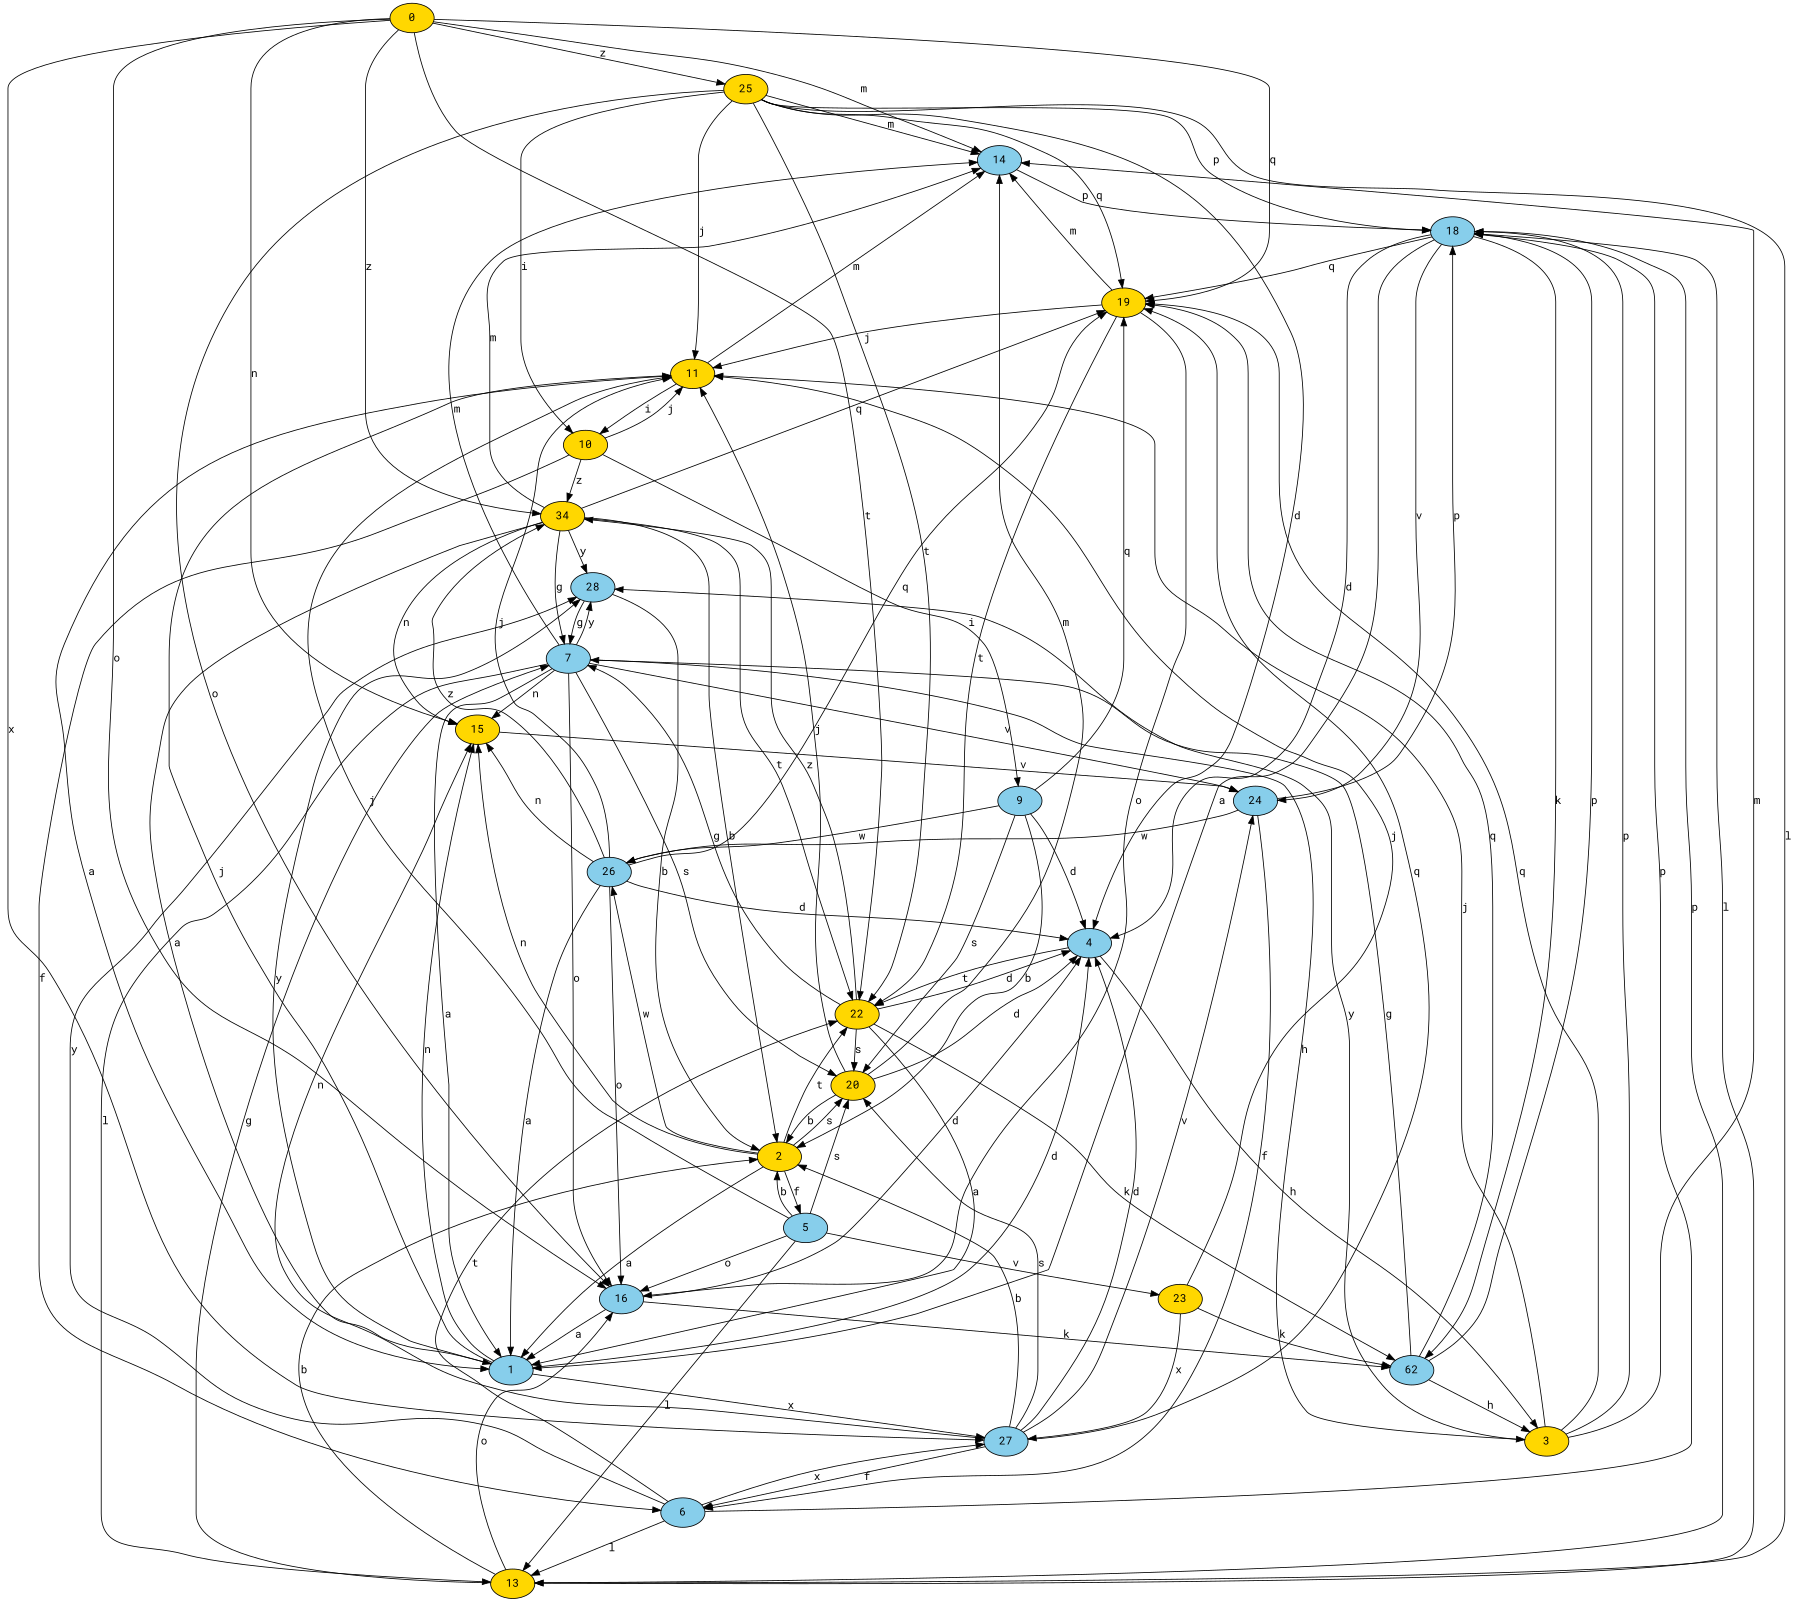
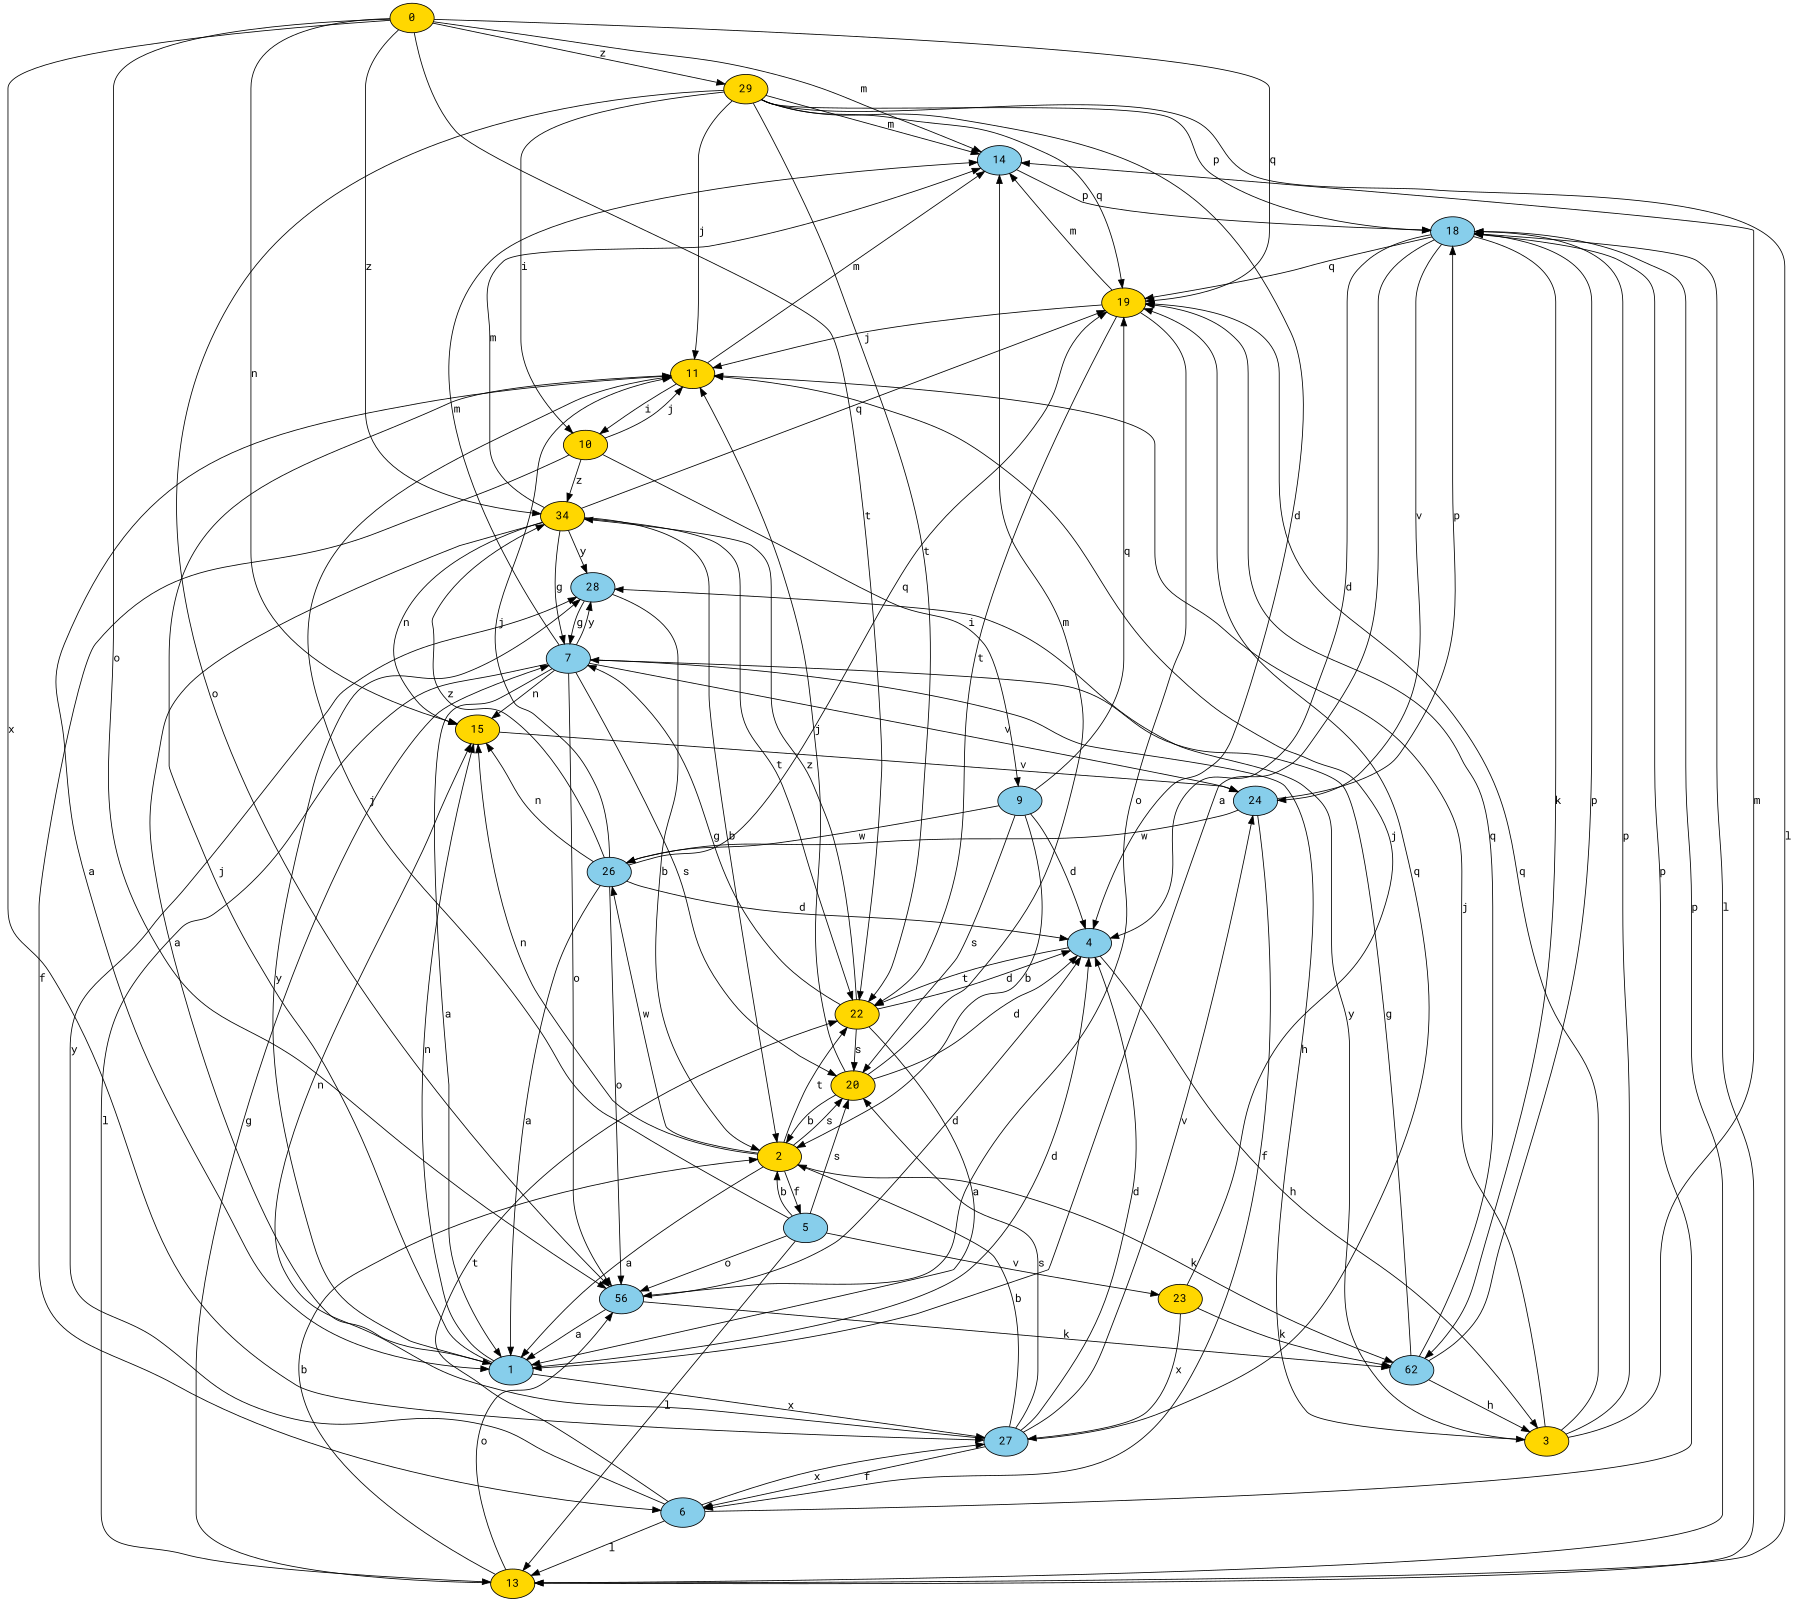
  strict digraph {
    fontname="Roboto Mono"
    node [fillcolor=skyblue fontname="Roboto Mono" style=filled]
    edge [fontname="Roboto Mono"]
    0 [fillcolor=gold]
    14
    15 [fillcolor=gold]
-   16
+   16 [label=56]
    19 [fillcolor=gold]
    22 [fillcolor=gold]
    27
-   29 [fillcolor=gold label=25]
+   29 [fillcolor=gold]
    34 [fillcolor=gold]
    18
    24
    1
    4
    n14 [label=62]
    11 [fillcolor=gold]
    20 [fillcolor=gold]
    7
    2 [fillcolor=gold]
    6
    13 [fillcolor=gold]
    10 [fillcolor=gold]
    28
    n23 [fillcolor=gold label=3]
    5
    26
    23 [fillcolor=gold]
    9
    0 -> 14 [label=m]
    0 -> 15 [label=n]
    0 -> 16 [label=o]
    0 -> 19 [label=q]
    0 -> 22 [label=t]
    0 -> 27 [label=x]
    0 -> 29 [label=z]
    0 -> 34 [label=z]
    14 -> 18 [label=p]
    15 -> 24 [label=v]
    16 -> 1 [label=a]
    16 -> 4 [label=d]
    16 -> n14 [label=k]
    19 -> 14 [label=m]
    19 -> 16 [label=o]
    19 -> 22 [label=t]
    19 -> 11 [label=j]
    22 -> 34 [label=z]
    22 -> 1 [label=a]
    22 -> 4 [label=d]
-   22 -> n14 [label=k]
+   2 -> n14 [label=k]
    22 -> 20 [label=s]
    22 -> 7 [label=g]
    27 -> 15 [label=n]
    27 -> 19 [label=q]
    27 -> 24 [label=v]
    27 -> 4 [label=d]
    27 -> 20 [label=s]
    27 -> 2 [label=b]
    27 -> 6 [label=f]
    29 -> 14 [label=m]
    29 -> 16 [label=o]
    29 -> 19 [label=q]
    29 -> 22 [label=t]
    29 -> 18 [label=p]
    29 -> 4 [label=d]
    29 -> 11 [label=j]
    29 -> 13 [label=l]
    29 -> 10 [label=i]
    34 -> 14 [label=m]
    34 -> 15 [label=n]
    34 -> 19 [label=q]
    34 -> 22 [label=t]
    34 -> 1 [label=a]
    34 -> 7 [label=g]
    34 -> 2 [label=b]
    34 -> 28 [label=y]
    18 -> 19 [label=q]
    18 -> 24 [label=v]
    18 -> 1 [label=a]
    18 -> 4 [label=d]
    18 -> n14 [label=k]
    18 -> 13 [label=l]
    24 -> 18 [label=p]
    24 -> 6 [label=f]
    24 -> 26 [label=w]
    1 -> 15 [label=n]
    1 -> 27 [label=x]
    1 -> 4 [label=d]
    1 -> 11 [label=j]
    1 -> 28 [label=y]
    4 -> 22 [label=t]
    4 -> n23 [label=h]
    n14 -> 19 [label=q]
    n14 -> 18 [label=p]
    n14 -> 7 [label=g]
    n14 -> n23 [label=h]
    11 -> 14 [label=m]
    11 -> 1 [label=a]
    11 -> 10 [label=i]
    20 -> 14 [label=m]
    20 -> 4 [label=d]
    20 -> 11 [label=j]
    20 -> 2 [label=b]
    7 -> 14 [label=m]
    7 -> 15 [label=n]
    7 -> 16 [label=o]
    7 -> 24 [label=v]
    7 -> 1 [label=a]
    7 -> 20 [label=s]
    7 -> 13 [label=l]
    7 -> 28 [label=y]
    7 -> n23 [label=h]
    2 -> 15 [label=n]
    2 -> 22 [label=t]
    2 -> 1 [label=a]
    2 -> 20 [label=s]
    2 -> 5 [label=f]
    2 -> 26 [label=w]
    6 -> 22 [label=t]
    6 -> 27 [label=x]
    6 -> 18 [label=p]
    6 -> 13 [label=l]
    6 -> 28 [label=y]
    13 -> 16 [label=o]
    13 -> 18 [label=p]
    13 -> 7 [label=g]
    13 -> 2 [label=b]
    10 -> 34 [label=z]
    10 -> 11 [label=j]
    10 -> 6 [label=f]
    10 -> 9 [label=i]
    28 -> 7 [label=g]
    28 -> 2 [label=b]
    n23 -> 14 [label=m]
    n23 -> 19 [label=q]
    n23 -> 18 [label=p]
    n23 -> 11 [label=j]
    n23 -> 28 [label=y]
    5 -> 16 [label=o]
    5 -> 11 [label=j]
    5 -> 20 [label=s]
    5 -> 2 [label=b]
    5 -> 13 [label=l]
    5 -> 23 [label=v]
    26 -> 15 [label=n]
    26 -> 16 [label=o]
    26 -> 19 [label=q]
    26 -> 34 [label=z]
    26 -> 1 [label=a]
    26 -> 4 [label=d]
    26 -> 11 [label=j]
    23 -> 27 [label=x]
    23 -> n14 [label=k]
    23 -> 11 [label=j]
    9 -> 19 [label=q]
    9 -> 4 [label=d]
    9 -> 20 [label=s]
    9 -> 2 [label=b]
    9 -> 26 [label=w]
  }
